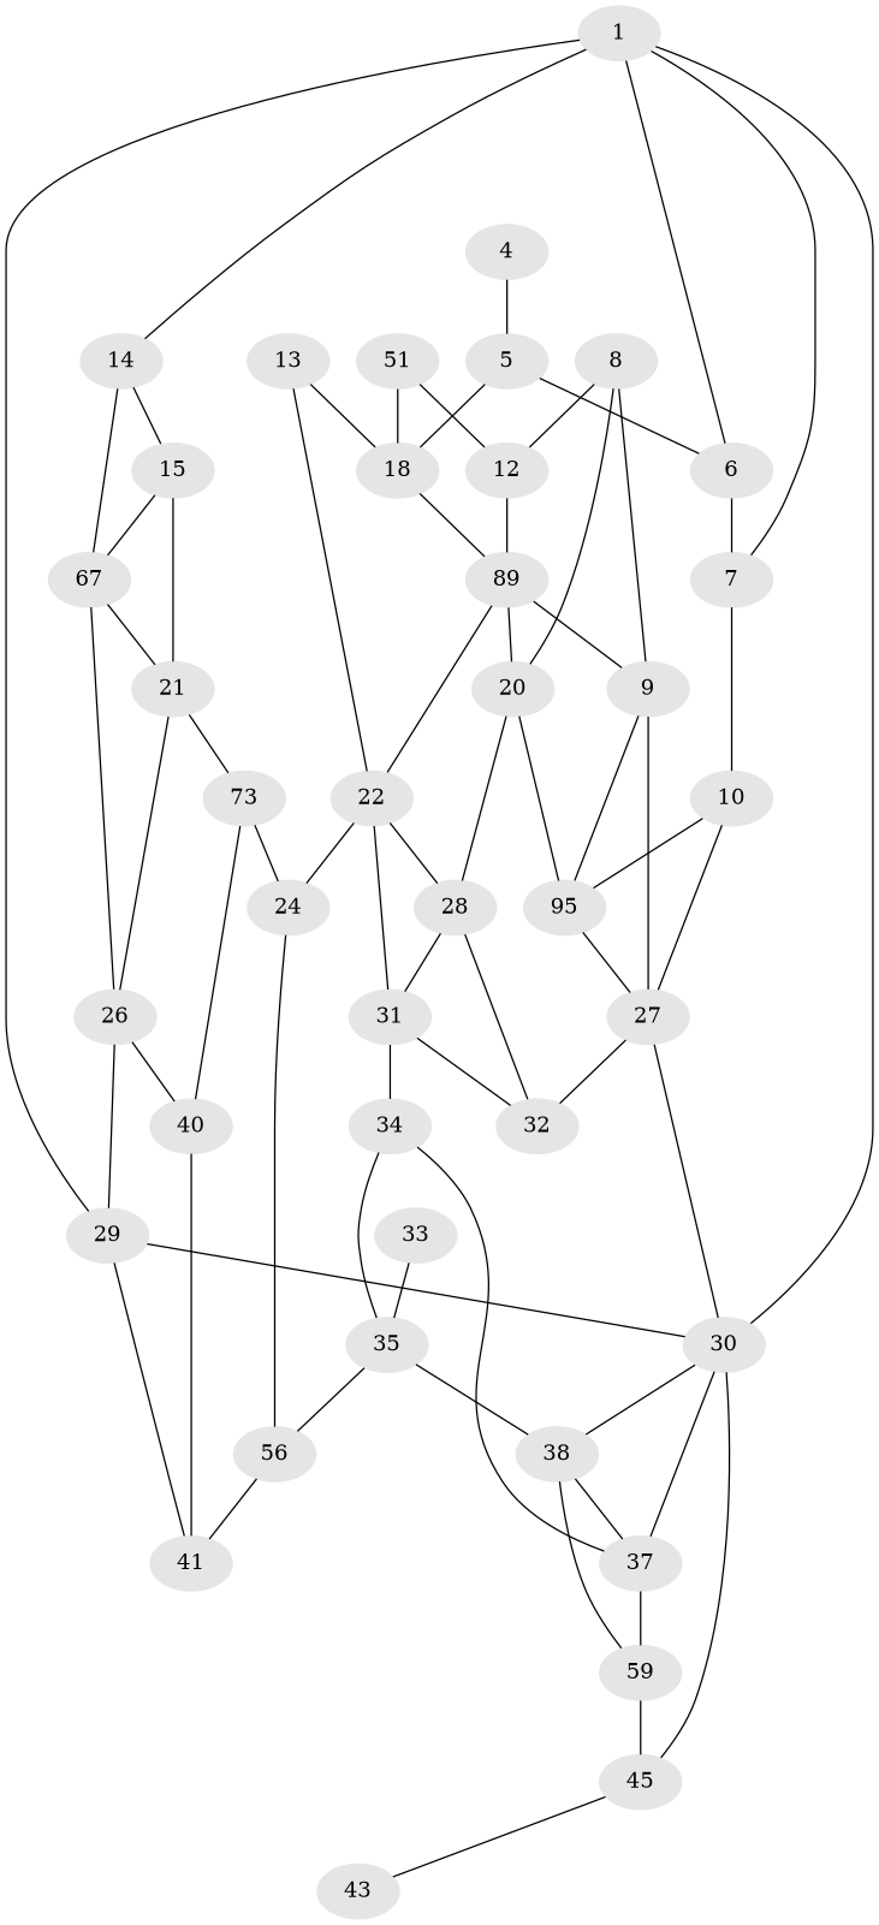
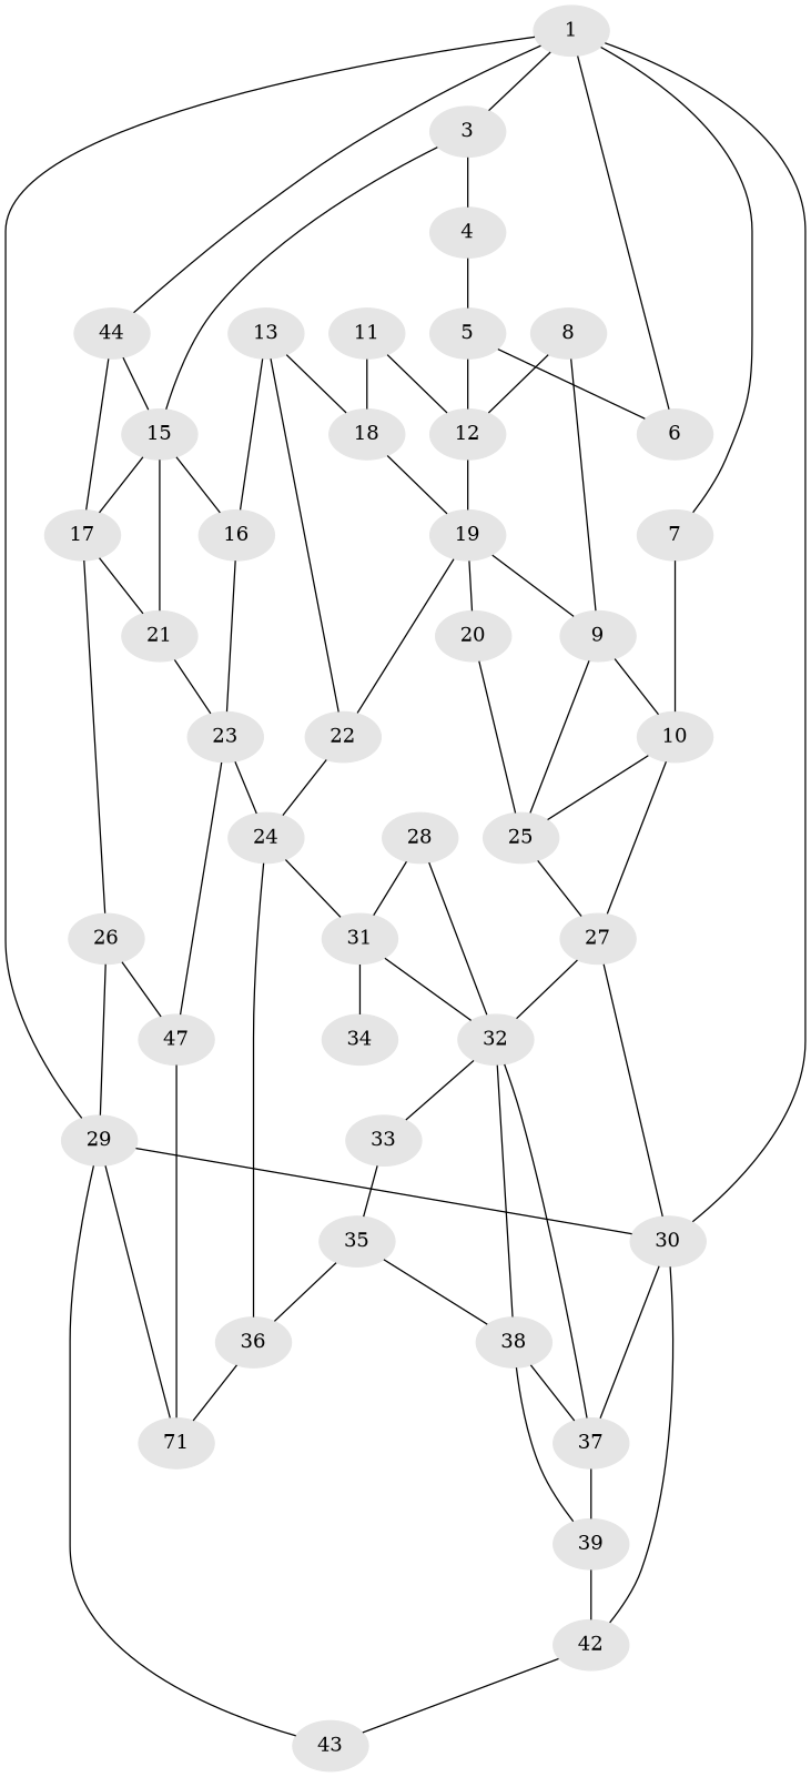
  graph {
    node [color=gray90 style=filled]
    edge [weight=1.0]
    1
+   3
    6
    7
-   14
+   14 [label=44]
    29
    30
    4
    15
    10
-   17 [label=67]
-   41
+   17
+   41 [label=71]
    43
    37
-   42 [label=45]
+   42
    5
    12
    13
    18
+   16
    22
    21
-   11 [label=51]
-   19 [label=89]
+   11
+   19
    9
-   25 [label=95]
+   25
    27
    8
    20
    28
    32
-   23 [label=73]
+   23
    24
    26
-   40
+   40 [label=47]
    31
-   36 [label=56]
+   36
    34
    33
    38
-   39 [label=59]
+   39
    35
+   1 -- 3
    1 -- 6
    1 -- 7
    1 -- 14
    1 -- 29
    1 -- 30
-   6 -- 7
+   3 -- 4
+   3 -- 15
    7 -- 10
    14 -- 15
    14 -- 17
    29 -- 30
    29 -- 41
+   29 -- 43
    30 -- 37
    30 -- 42
    4 -- 5
    15 -- 17
+   15 -- 16
    15 -- 21
    10 -- 25
    10 -- 27
    17 -- 21
    17 -- 26
    37 -- 39 [weight=2.0]
    42 -- 43
    5 -- 6
-   5 -- 18
+   5 -- 12
    12 -- 19
    13 -- 18
+   13 -- 16
    13 -- 22
    18 -- 19
-   22 -- 28
+   16 -- 23
    22 -- 24
    21 -- 23
-   21 -- 26
    11 -- 12
    11 -- 18 [weight=2.0]
    19 -- 22
    19 -- 9
    19 -- 20
-   9 -- 27
+   9 -- 10
    9 -- 25
    25 -- 27
    27 -- 30
    27 -- 32
    8 -- 12
    8 -- 9
-   8 -- 20
    20 -- 25
-   20 -- 28
    28 -- 32
    28 -- 31
-   34 -- 37
-   30 -- 38
+   32 -- 37
+   32 -- 33
+   32 -- 38
    23 -- 24
    23 -- 40
-   22 -- 31
+   24 -- 31
    24 -- 36
    26 -- 29
    26 -- 40
    40 -- 41 [weight=2.0]
    31 -- 32
    31 -- 34 [weight=2.0]
    36 -- 41
-   34 -- 35
    33 -- 35
    38 -- 37
    38 -- 39
    39 -- 42
    35 -- 36
    35 -- 38
  }
